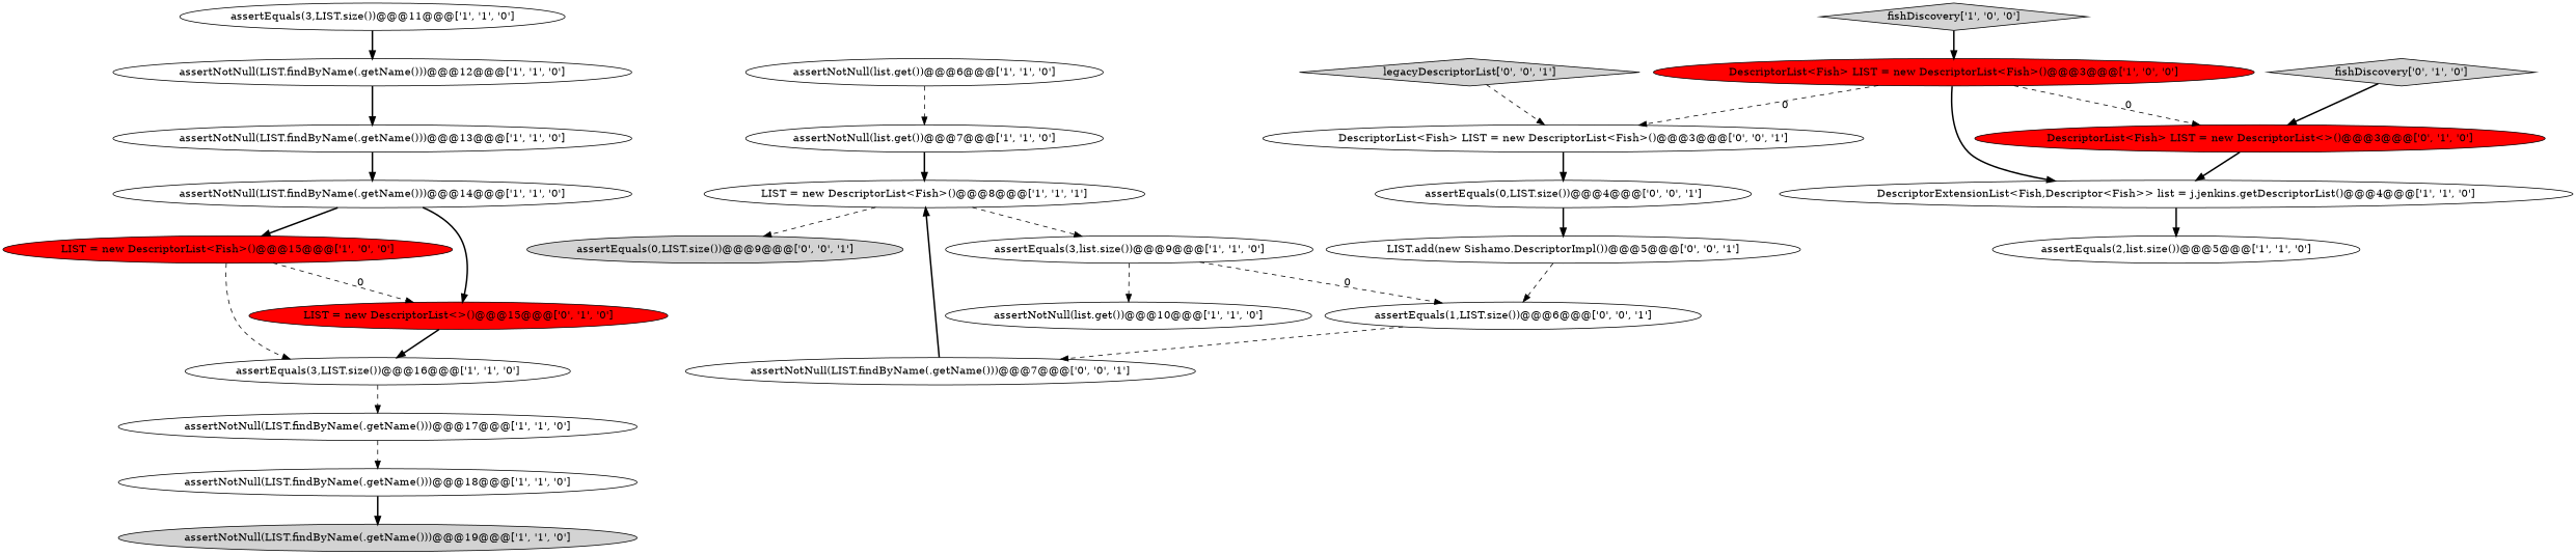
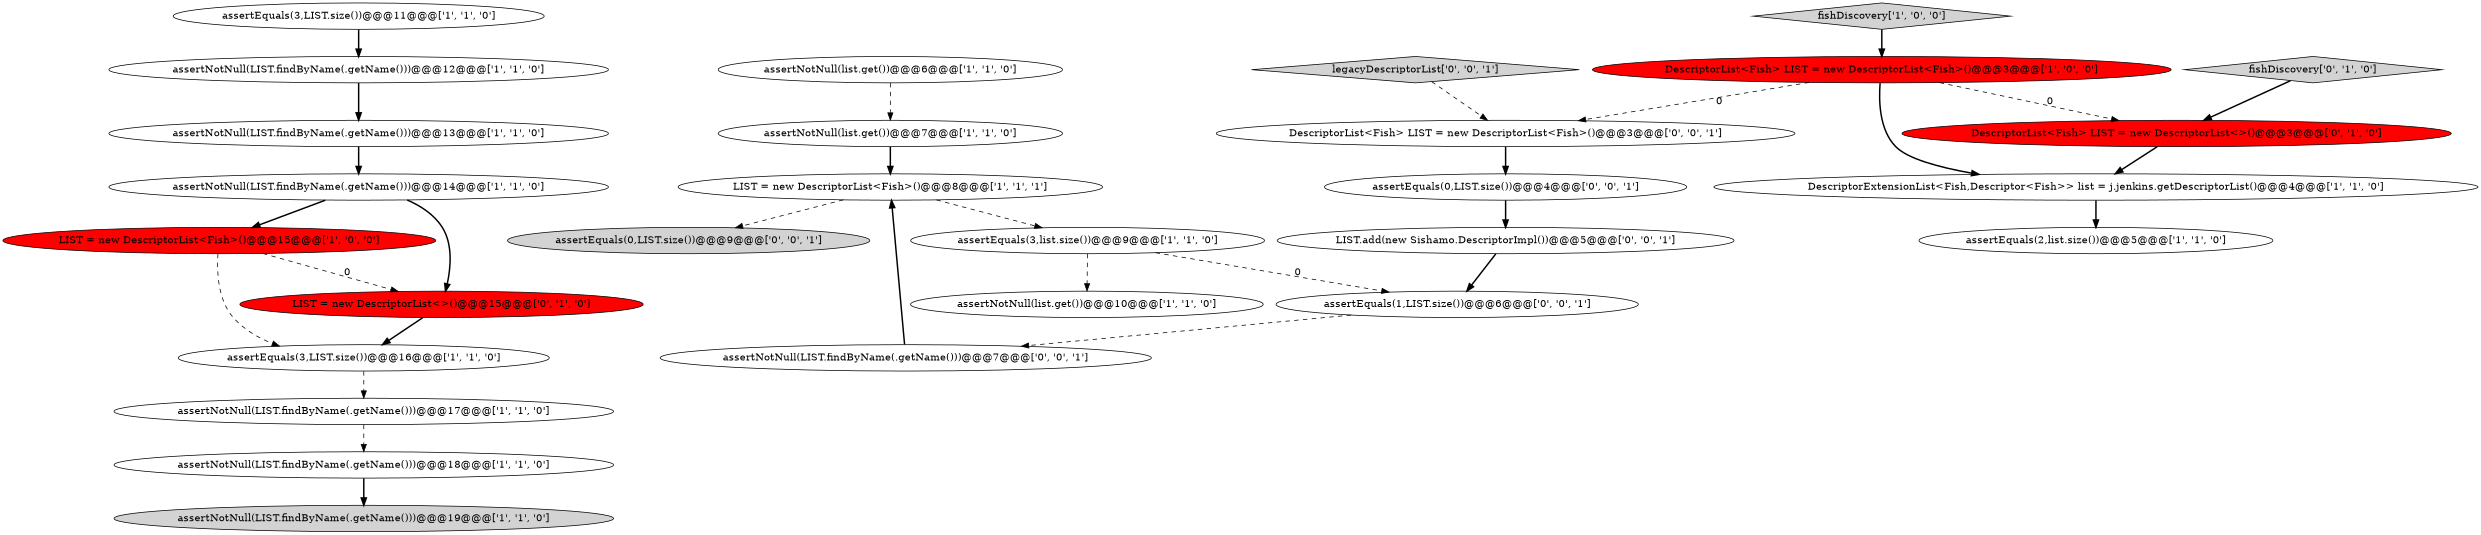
  digraph {
    node [fillcolor=white shape=ellipse style=filled]
    edge [style=bold]
    n1 [label="assertNotNull(LIST.findByName(.getName()))@@@18@@@['1', '1', '0']"]
    n2 [fillcolor=lightgray label="assertNotNull(LIST.findByName(.getName()))@@@19@@@['1', '1', '0']"]
    n3 [label="assertNotNull(list.get())@@@6@@@['1', '1', '0']"]
    n4 [label="assertNotNull(list.get())@@@7@@@['1', '1', '0']"]
    n5 [label="LIST = new DescriptorList<Fish>()@@@8@@@['1', '1', '1']"]
    n6 [fillcolor=red label="LIST = new DescriptorList<Fish>()@@@15@@@['1', '0', '0']"]
    n7 [label="assertEquals(3,LIST.size())@@@16@@@['1', '1', '0']"]
    n8 [fillcolor=red label="LIST = new DescriptorList<>()@@@15@@@['0', '1', '0']"]
    n9 [label="assertNotNull(LIST.findByName(.getName()))@@@17@@@['1', '1', '0']"]
    n10 [label="LIST.add(new Sishamo.DescriptorImpl())@@@5@@@['0', '0', '1']"]
    n11 [label="assertEquals(1,LIST.size())@@@6@@@['0', '0', '1']"]
    n12 [label="assertNotNull(LIST.findByName(.getName()))@@@7@@@['0', '0', '1']"]
    n13 [fillcolor=lightgray label="assertEquals(0,LIST.size())@@@9@@@['0', '0', '1']"]
    n14 [label="assertEquals(3,list.size())@@@9@@@['1', '1', '0']"]
    n15 [label="assertNotNull(LIST.findByName(.getName()))@@@14@@@['1', '1', '0']"]
    n16 [fillcolor=red label="DescriptorList<Fish> LIST = new DescriptorList<Fish>()@@@3@@@['1', '0', '0']"]
    n17 [label="DescriptorList<Fish> LIST = new DescriptorList<Fish>()@@@3@@@['0', '0', '1']"]
    n18 [label="DescriptorExtensionList<Fish,Descriptor<Fish>> list = j.jenkins.getDescriptorList()@@@4@@@['1', '1', '0']"]
    n19 [fillcolor=red label="DescriptorList<Fish> LIST = new DescriptorList<>()@@@3@@@['0', '1', '0']"]
    n20 [label="assertEquals(0,LIST.size())@@@4@@@['0', '0', '1']"]
    n21 [label="assertEquals(2,list.size())@@@5@@@['1', '1', '0']"]
    n22 [label="assertNotNull(list.get())@@@10@@@['1', '1', '0']"]
    n23 [label="assertNotNull(LIST.findByName(.getName()))@@@13@@@['1', '1', '0']"]
    n24 [label="assertEquals(3,LIST.size())@@@11@@@['1', '1', '0']"]
    n25 [label="assertNotNull(LIST.findByName(.getName()))@@@12@@@['1', '1', '0']"]
    n26 [fillcolor=lightgray label="fishDiscovery['0', '1', '0']" shape=diamond]
    n27 [fillcolor=lightgray label="legacyDescriptorList['0', '0', '1']" shape=diamond]
    n28 [fillcolor=lightgray label="fishDiscovery['1', '0', '0']" shape=diamond]
    n1 -> n2
    n3 -> n4 [style=dashed]
    n4 -> n5
    n5 -> n13 [style=dashed]
    n5 -> n14 [style=dashed]
    n6 -> n7 [style=dashed]
    n6 -> n8 [label=0 style=dashed]
    n7 -> n9 [style=dashed]
    n8 -> n7
    n9 -> n1 [style=dashed]
-   n10 -> n11 [style=dashed]
+   n10 -> n11
    n11 -> n12 [style=dashed]
    n12 -> n5
    n14 -> n11 [label=0 style=dashed]
    n14 -> n22 [style=dashed]
    n15 -> n6
    n15 -> n8
    n16 -> n17 [label=0 style=dashed]
    n16 -> n18
    n16 -> n19 [label=0 style=dashed]
    n17 -> n20
    n18 -> n21
    n19 -> n18
    n20 -> n10
    n23 -> n15
    n24 -> n25
    n25 -> n23
    n26 -> n19
    n27 -> n17 [style=dashed]
    n28 -> n16
  }
